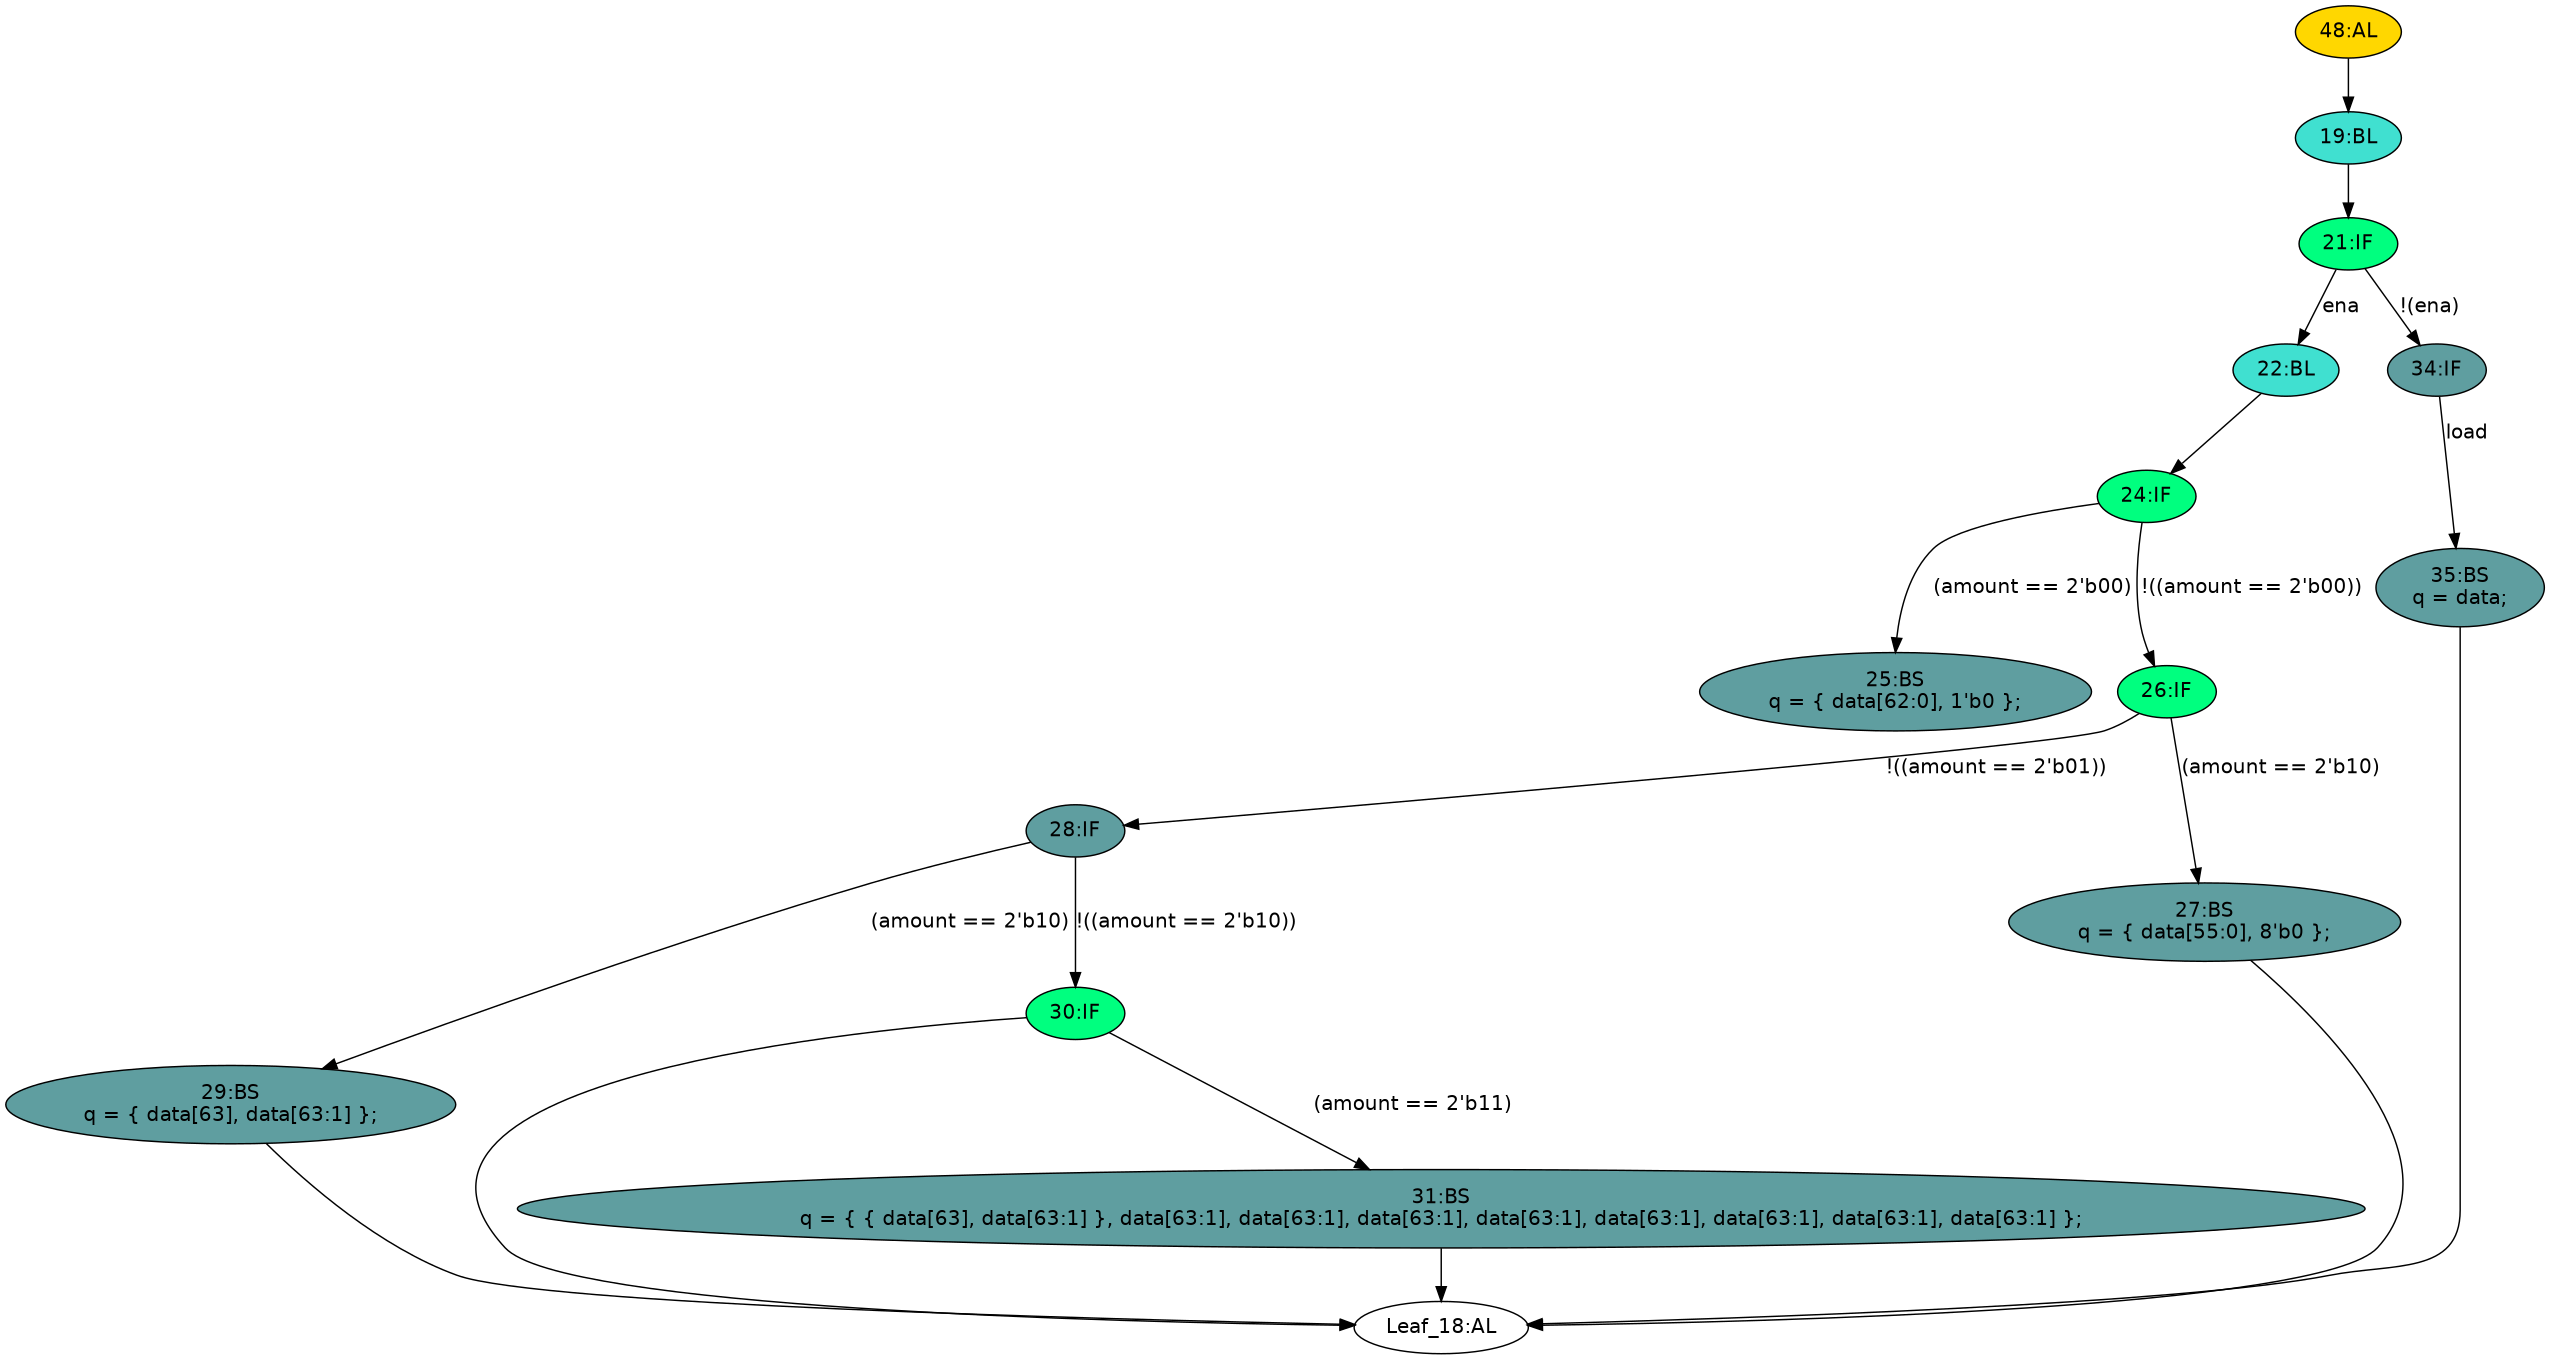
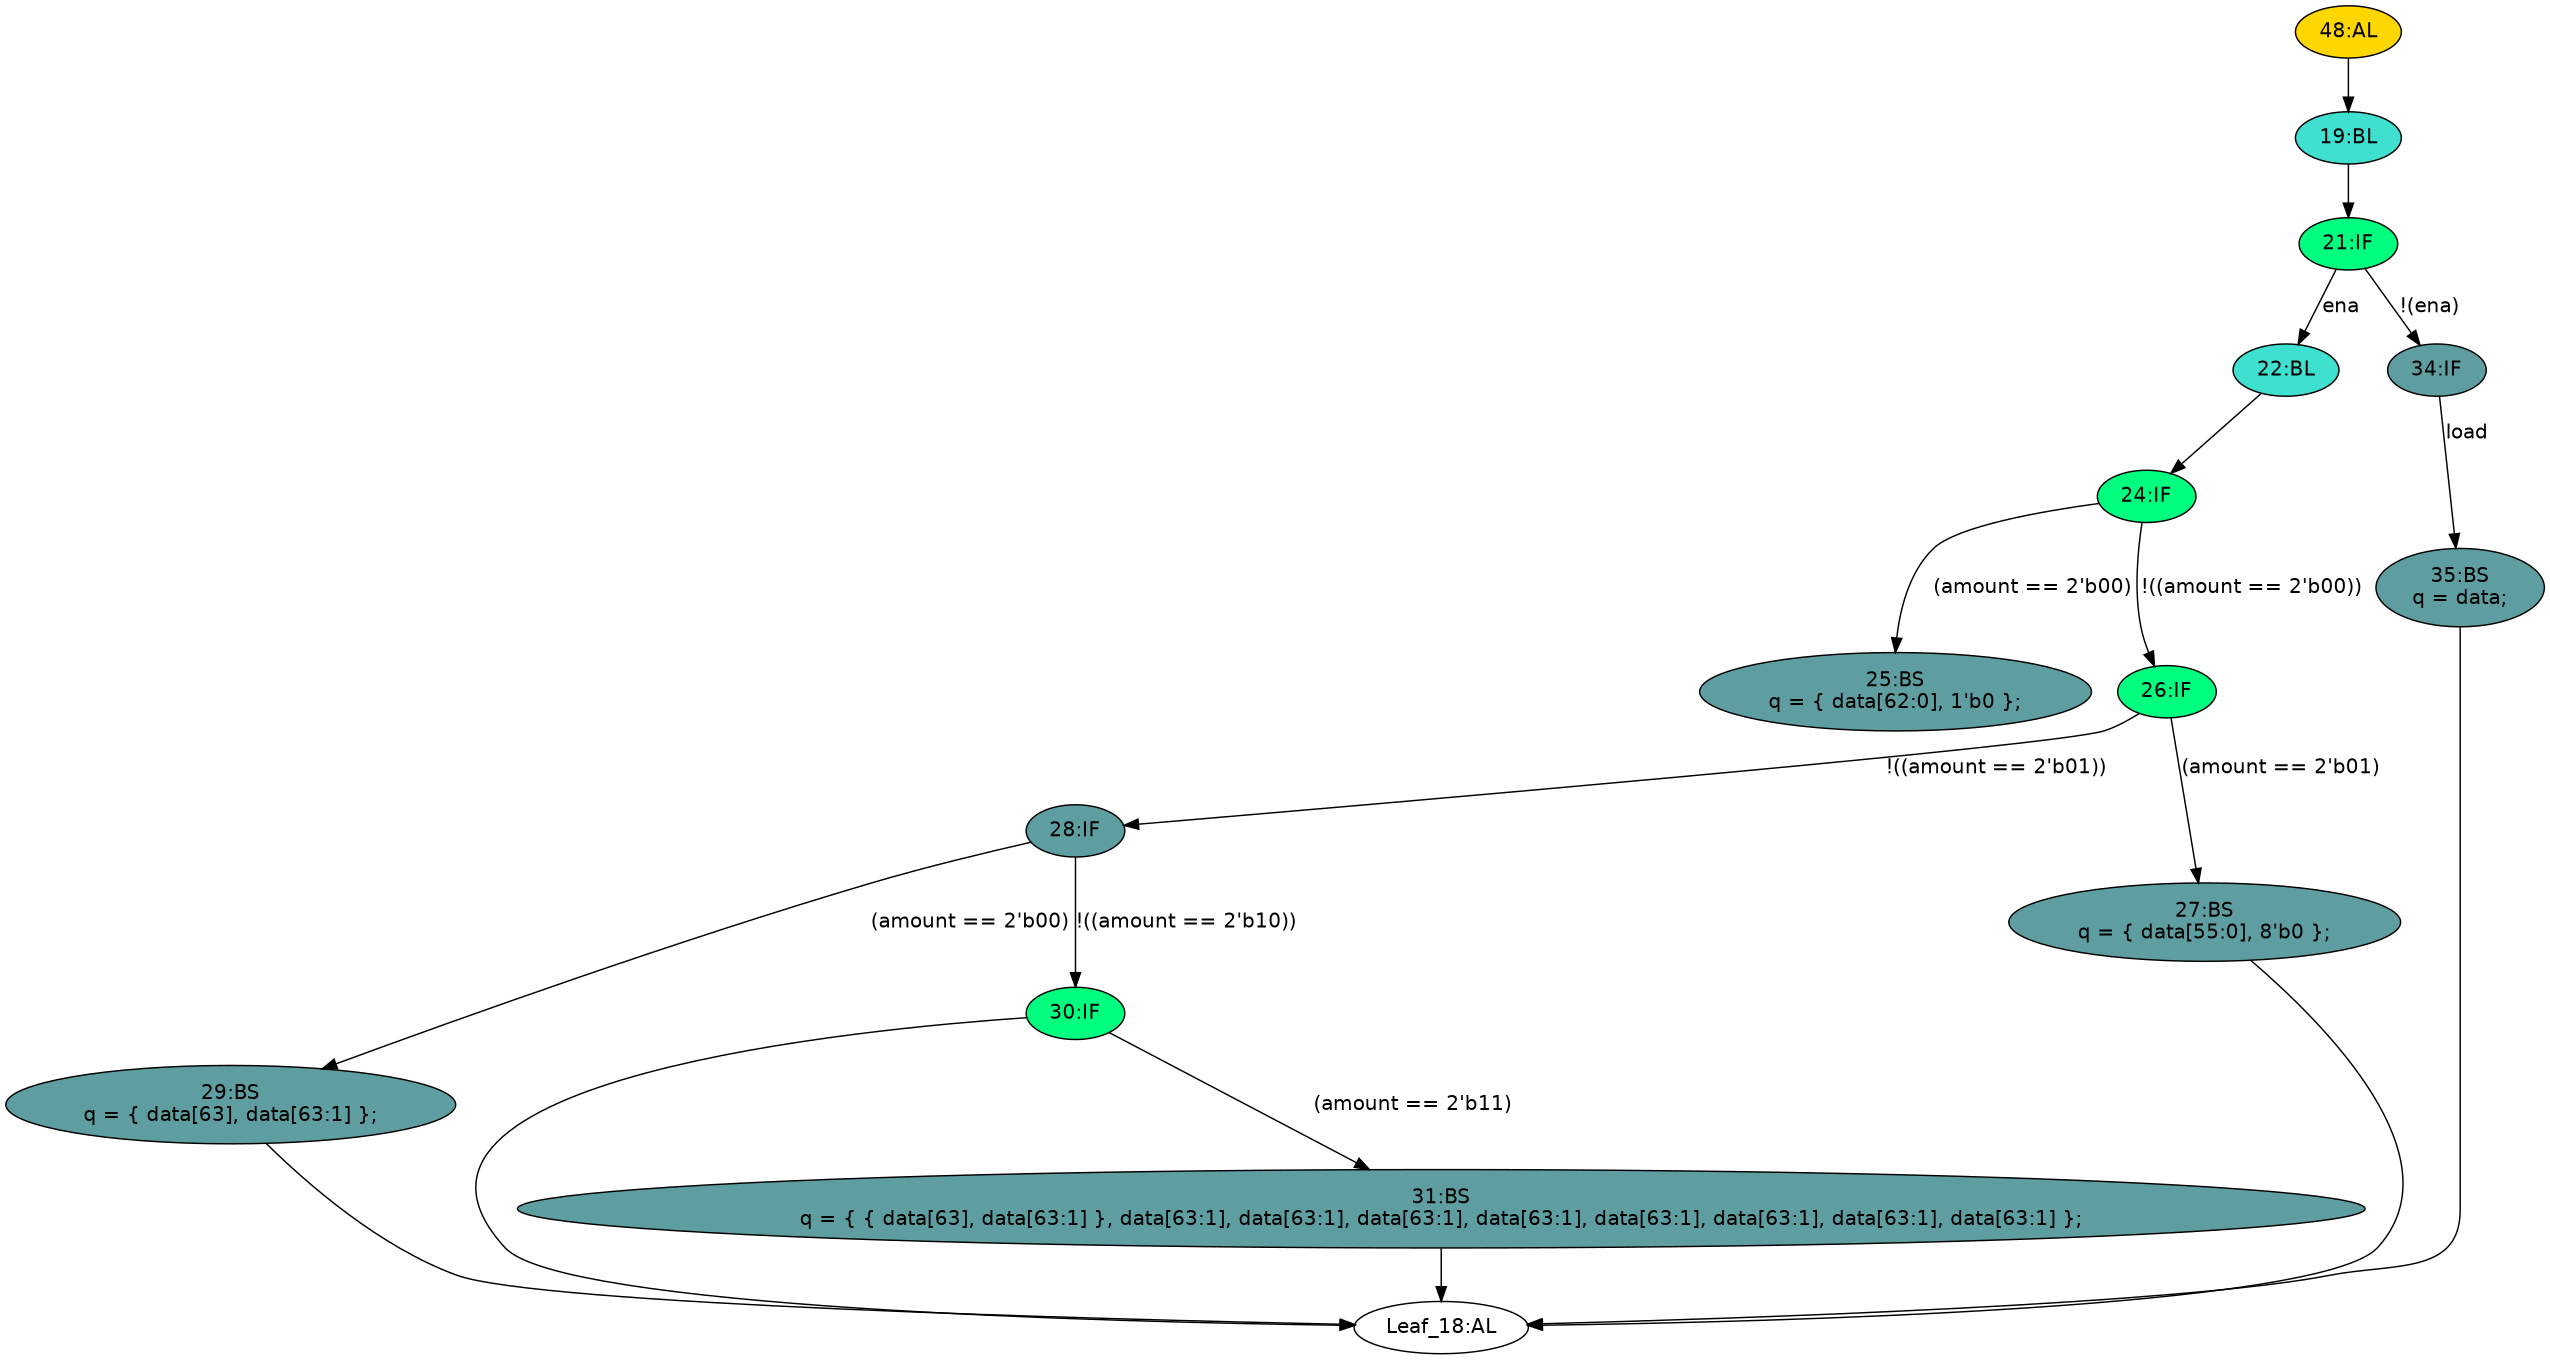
  strict digraph {
    fontname="DejaVu Sans"
    node [fillcolor=cadetblue fontname="DejaVu Sans" statements="[]" style=filled typ=IfStatement]
    edge [cond="[]" fontname="DejaVu Sans" lineno=None]
    n1 [ast="<pyverilog.vparser.ast.Block object at 0x7fb42f700e50>" fillcolor=turquoise label="19:BL" typ=Block]
    n2 [ast="<pyverilog.vparser.ast.IfStatement object at 0x7fb42f700f50>" fillcolor=springgreen label="21:IF"]
    n3 [ast="<pyverilog.vparser.ast.Block object at 0x7fb42f72d250>" fillcolor=turquoise label="22:BL" typ=Block]
    n4 [ast="<pyverilog.vparser.ast.IfStatement object at 0x7fb42f700fd0>" label="34:IF"]
    n5 [ast="<pyverilog.vparser.ast.IfStatement object at 0x7fb42f72d290>" fillcolor=springgreen label="24:IF"]
    n6 [ast="<pyverilog.vparser.ast.BlockingSubstitution object at 0x7fb42f72d090>" label="35:BS\nq = data;" statements="[<pyverilog.vparser.ast.BlockingSubstitution object at 0x7fb42f72d090>]" typ=BlockingSubstitution]
    n7 [def_var="['q']" label="Leaf_18:AL" fillcolor="" statements="" style="" typ=""]
    n8 [ast="<pyverilog.vparser.ast.IfStatement object at 0x7fb42f72d310>" label="28:IF"]
    n9 [ast="<pyverilog.vparser.ast.BlockingSubstitution object at 0x7fb42f72df10>" label="29:BS\nq = { data[63], data[63:1] };" statements="[<pyverilog.vparser.ast.BlockingSubstitution object at 0x7fb42f72df10>]" typ=BlockingSubstitution]
    n10 [ast="<pyverilog.vparser.ast.IfStatement object at 0x7fb42f72d350>" fillcolor=springgreen label="30:IF"]
    n11 [ast="<pyverilog.vparser.ast.BlockingSubstitution object at 0x7fb42f72d390>" label="31:BS\nq = { { data[63], data[63:1] }, data[63:1], data[63:1], data[63:1], data[63:1], data[63:1], data[63:1], data[63:1], data[63:1] };" statements="[<pyverilog.vparser.ast.BlockingSubstitution object at 0x7fb42f72d390>]" typ=BlockingSubstitution]
    n12 [ast="<pyverilog.vparser.ast.BlockingSubstitution object at 0x7fb42f717650>" label="25:BS\nq = { data[62:0], 1'b0 };" statements="[<pyverilog.vparser.ast.BlockingSubstitution object at 0x7fb42f717650>]" typ=BlockingSubstitution]
    n13 [ast="<pyverilog.vparser.ast.IfStatement object at 0x7fb42f72d2d0>" fillcolor=springgreen label="26:IF"]
    n14 [ast="<pyverilog.vparser.ast.BlockingSubstitution object at 0x7fb42f717310>" label="27:BS\nq = { data[55:0], 8'b0 };" statements="[<pyverilog.vparser.ast.BlockingSubstitution object at 0x7fb42f717310>]" typ=BlockingSubstitution]
    n15 [ast="<pyverilog.vparser.ast.Always object at 0x7fb42f717a10>" clk_sens=True fillcolor=gold label="48:AL" sens="['clk']" typ=Always use_var="['load', 'ena', 'amount', 'data']"]
    n1 -> n2
    n2 -> n3 [cond="['ena']" label=ena lineno=21]
    n2 -> n4 [cond="['ena']" label="!(ena)" lineno=21]
    n3 -> n5
    n4 -> n6 [cond="['load']" label=load lineno=34]
    n5 -> n12 [cond="['amount']" label="(amount == 2'b00)" lineno=24]
    n5 -> n13 [cond="['amount']" label="!((amount == 2'b00))" lineno=24]
    n6 -> n7
-   n8 -> n9 [cond="['amount']" label="(amount == 2'b10)" lineno=28]
+   n8 -> n9 [cond="['amount']" label="(amount == 2'b00)" lineno=28]
    n8 -> n10 [cond="['amount']" label="!((amount == 2'b10))" lineno=28]
    n9 -> n7
    n10 -> n7
    n10 -> n11 [cond="['amount']" label="(amount == 2'b11)" lineno=30]
    n11 -> n7
    n13 -> n8 [cond="['amount']" label="!((amount == 2'b01))" lineno=26]
-   n13 -> n14 [cond="['amount']" label="(amount == 2'b10)" lineno=26]
+   n13 -> n14 [cond="['amount']" label="(amount == 2'b01)" lineno=26]
    n14 -> n7
    n15 -> n1
  }
